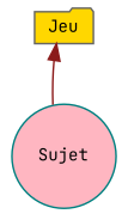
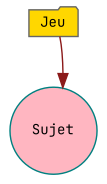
  digraph {
    fontname="JetBrains Mono"
    node [fontname="JetBrains Mono" fontsize=10 style=filled]
    n1 [color=gray40 fillcolor=gold fontcolor=black height=0.2 label=Jeu shape=folder width=0.4]
    n2 [color=teal fillcolor=lightpink height=0.2 label=Sujet shape=circle width=0.4]
-   n1 -> n2 [color=firebrick4 dir=back fontname="JetBrains Mono" fontsize=10 labelfontname=Helvetica labelfontsize=10 style=solid]
+   n2 -> n1 [color=firebrick4 dir=back fontname="JetBrains Mono" fontsize=10 labelfontname=Helvetica labelfontsize=10 style=solid]
  }
